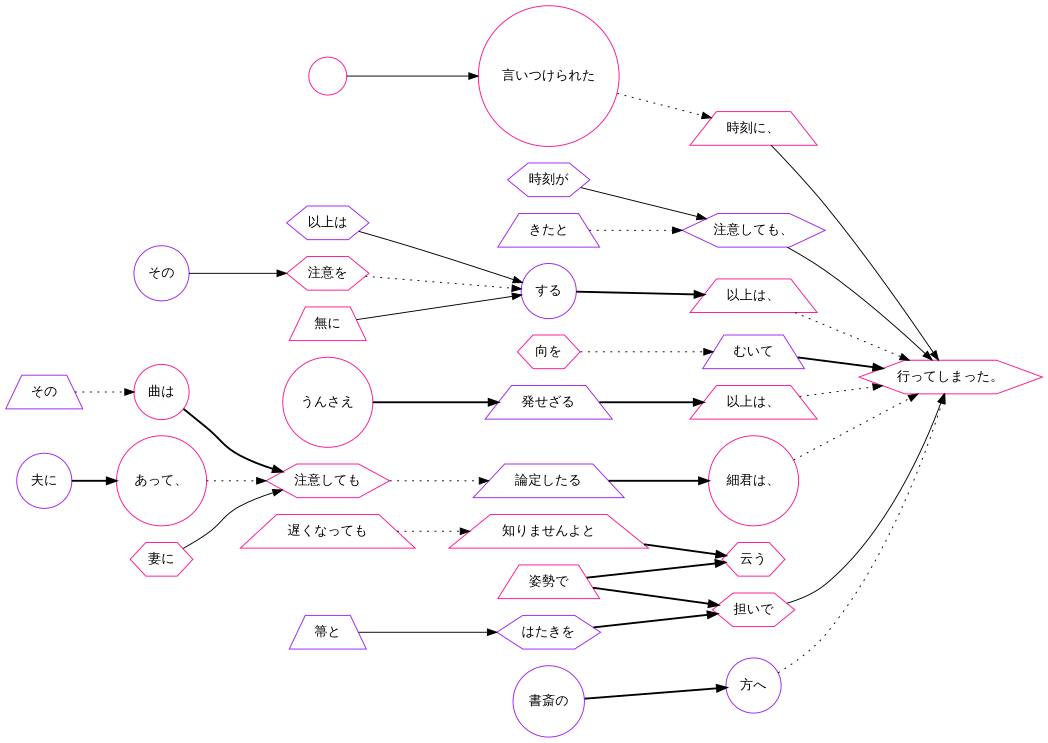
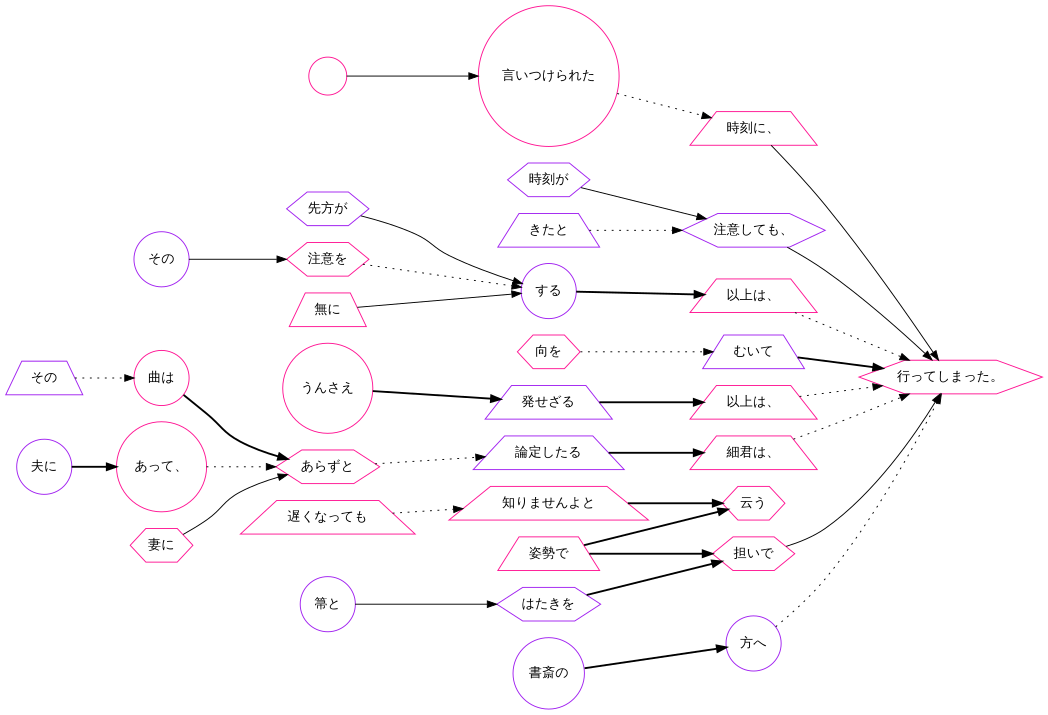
  digraph {
    rankdir=LR
    node [color=deeppink shape=trapezium]
    edge [style=dotted]
    n1 [label="　" shape=circle]
    n2 [label="言いつけられた" shape=circle]
    n3 [label="時刻に、"]
    n4 [label="行ってしまった。" shape=hexagon]
    n5 [color=purple label="時刻が" shape=hexagon]
    n6 [color=purple label="注意しても、" shape=hexagon]
    n7 [color=purple label="きたと"]
-   n8 [color=purple label="以上は" shape=hexagon]
+   n8 [color=purple label="先方が" shape=hexagon]
    n9 [color=purple label="する" shape=circle]
    n10 [label="以上は、"]
    n11 [color=purple label="その" shape=circle]
    n12 [label="注意を" shape=hexagon]
    n13 [label="無に"]
    n14 [label="向を" shape=hexagon]
    n15 [color=purple label="むいて"]
    n16 [label="うんさえ" shape=circle]
    n17 [color=purple label="発せざる"]
    n18 [label="以上は、"]
    n19 [color=purple label="その"]
    n20 [label="曲は" shape=circle]
-   n21 [label="注意しても" shape=hexagon]
+   n21 [label="あらずと" shape=hexagon]
    n22 [color=purple label="論定したる"]
    n23 [color=purple label="夫に" shape=circle]
    n24 [label="あって、" shape=circle]
    n25 [label="妻に" shape=hexagon]
-   n26 [label="細君は、" shape=circle]
+   n26 [label="細君は、"]
    n27 [label="遅くなっても"]
    n28 [label="知りませんよと"]
    n29 [label="云う" shape=hexagon]
    n30 [label="姿勢で"]
    n31 [label="担いで" shape=hexagon]
-   n32 [color=purple label="箒と"]
+   n32 [color=purple label="箒と" shape=circle]
    n33 [color=purple label="はたきを" shape=hexagon]
    n34 [color=purple label="書斎の" shape=circle]
    n35 [color=purple label="方へ" shape=circle]
    n1 -> n2 [style=solid]
    n2 -> n3
    n3 -> n4 [style=solid]
    n5 -> n6 [style=solid]
    n6 -> n4 [style=solid]
    n7 -> n6
    n8 -> n9 [style=solid]
    n9 -> n10 [style=bold]
    n10 -> n4
    n11 -> n12 [style=solid]
    n12 -> n9
    n13 -> n9 [style=solid]
    n14 -> n15
    n15 -> n4 [style=bold]
    n16 -> n17 [style=bold]
    n17 -> n18 [style=bold]
    n18 -> n4
    n19 -> n20
    n20 -> n21 [style=bold]
    n21 -> n22
    n22 -> n26 [style=bold]
    n23 -> n24 [style=bold]
    n24 -> n21
    n25 -> n21 [style=solid]
    n26 -> n4
    n27 -> n28
    n28 -> n29 [style=bold]
    n30 -> n29 [style=bold]
    n30 -> n31 [style=bold]
    n31 -> n4 [style=solid]
    n32 -> n33 [style=solid]
    n33 -> n31 [style=bold]
    n34 -> n35 [style=bold]
    n35 -> n4
  }
